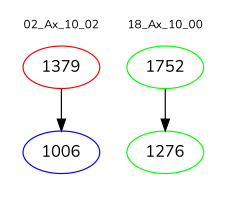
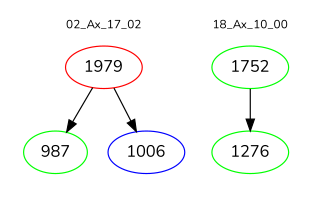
  digraph {
    fontname=Nunito
    node [color=green fontname=Nunito]
    edge [color=black fontname=Nunito]
-   n1 [color=red label=1379]
+   n1 [color=red label=1979]
+   n2 [label=987]
    n3 [color=blue label=1006]
    n4 [label=1752]
    n5 [label=1276]
    subgraph cluster_1 {
      color=white
      fontsize=10
-     label="02_Ax_10_02"
+     label="02_Ax_17_02"
      n1
+     n2
      n3
    }
    subgraph cluster_2 {
      color=white
      fontsize=10
      label="18_Ax_10_00"
      n4
      n5
    }
+   n1 -> n2
    n1 -> n3
    n4 -> n5
  }
